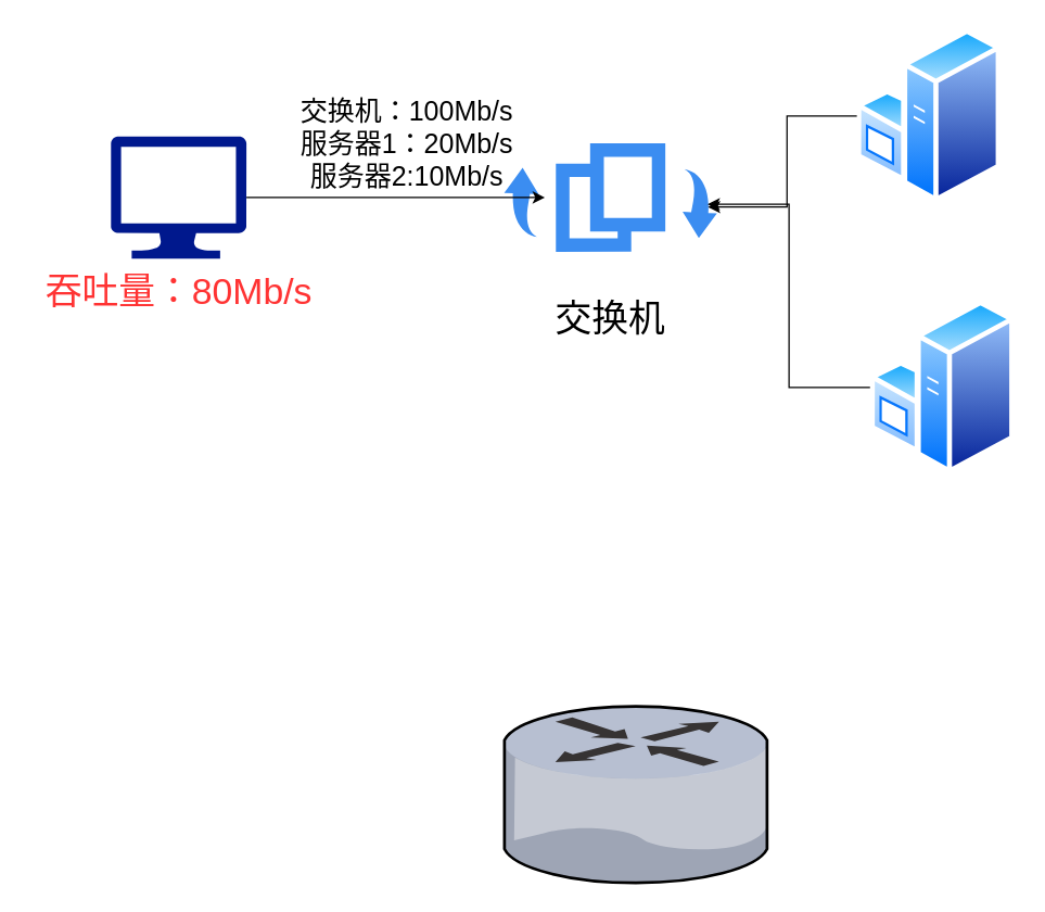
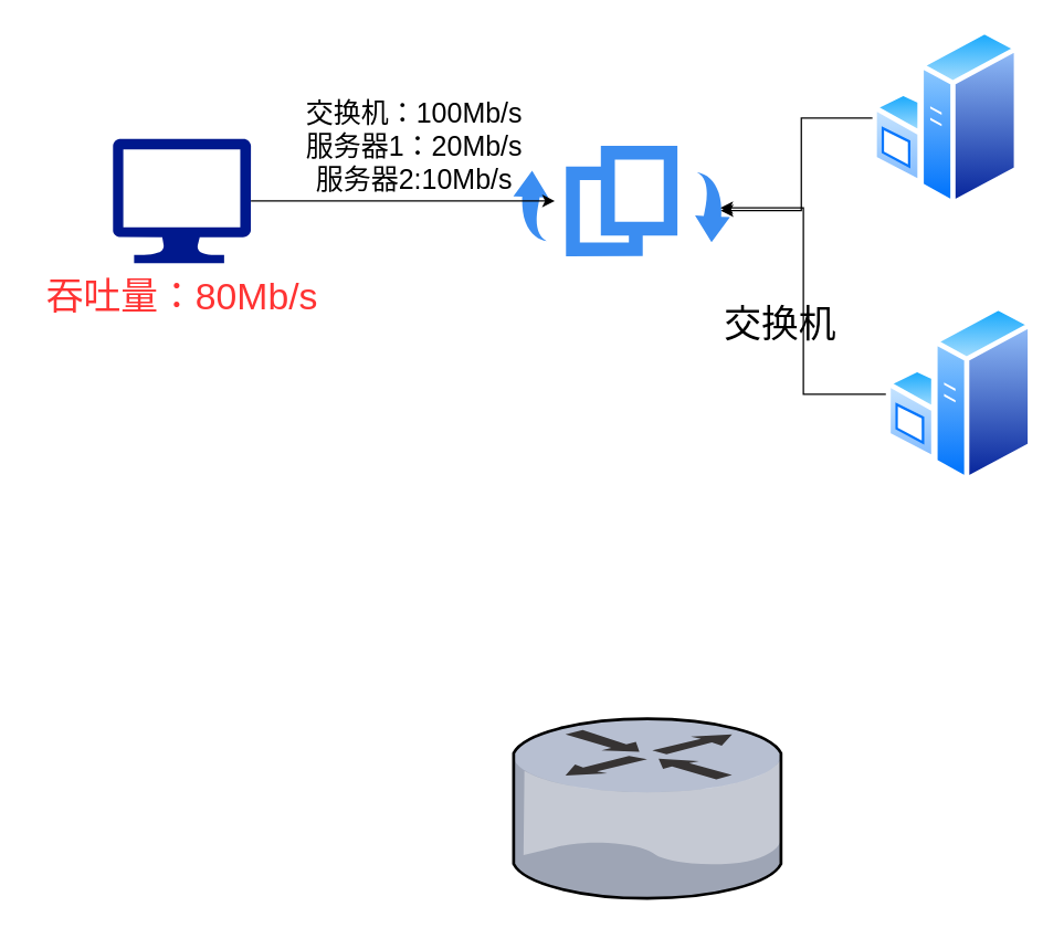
  <mxCell id="0" />
  <mxCell id="1" parent="0" />
  <mxCell id="2" value="" style="sketch=0;aspect=fixed;pointerEvents=1;shadow=0;dashed=0;html=1;strokeColor=none;labelPosition=center;verticalLabelPosition=bottom;verticalAlign=top;align=center;fillColor=#00188D;shape=mxgraph.azure.computer" vertex="1" parent="1"><mxGeometry x="81" y="100" width="99.99" height="90" as="geometry" /></mxCell>
  <mxCell id="3" value="" style="sketch=0;html=1;aspect=fixed;strokeColor=none;shadow=0;fillColor=#3B8DF1;verticalAlign=top;labelPosition=center;verticalLabelPosition=bottom;shape=mxgraph.gcp2.swap" vertex="1" parent="1"><mxGeometry x="371" y="105" width="156.86" height="80" as="geometry" /></mxCell>
- <mxCell id="4" value="&lt;font style=&quot;font-size: 27px;&quot;&gt;交换机&lt;/font&gt;" style="text;html=1;align=center;verticalAlign=middle;resizable=0;points=[];autosize=1;strokeColor=none;fillColor=none;" vertex="1" parent="1"><mxGeometry x="399.43" y="210" width="100" height="50" as="geometry" /></mxCell>
+ <mxCell id="4" value="&lt;font style=&quot;font-size: 27px;&quot;&gt;交换机&lt;/font&gt;" style="text;html=1;align=center;verticalAlign=middle;resizable=0;points=[];autosize=1;strokeColor=none;fillColor=none;" vertex="1" parent="1"><mxGeometry x="514.43" y="210" width="100" height="50" as="geometry" /></mxCell>
  <mxCell id="5" value="" style="image;aspect=fixed;perimeter=ellipsePerimeter;html=1;align=center;shadow=0;dashed=0;spacingTop=3;image=img/lib/active_directory/windows_server.svg;" vertex="1" parent="1"><mxGeometry x="631" y="20" width="106.6" height="130" as="geometry" /></mxCell>
  <mxCell id="6" style="edgeStyle=orthogonalEdgeStyle;rounded=0;orthogonalLoop=1;jettySize=auto;html=1;" edge="1" parent="1" source="7"><mxGeometry relative="1" as="geometry"><mxPoint x="521" y="150" as="targetPoint" /><Array as="points"><mxPoint x="581" y="285" /><mxPoint x="581" y="150" /></Array></mxGeometry></mxCell>
  <mxCell id="7" value="" style="image;aspect=fixed;perimeter=ellipsePerimeter;html=1;align=center;shadow=0;dashed=0;spacingTop=3;image=img/lib/active_directory/windows_server.svg;" vertex="1" parent="1"><mxGeometry x="641" y="220" width="106.6" height="130" as="geometry" /></mxCell>
  <mxCell id="8" style="edgeStyle=orthogonalEdgeStyle;rounded=0;orthogonalLoop=1;jettySize=auto;html=1;entryX=0.958;entryY=0.588;entryDx=0;entryDy=0;entryPerimeter=0;" edge="1" parent="1" source="5" target="3"><mxGeometry relative="1" as="geometry" /></mxCell>
  <mxCell id="9" style="edgeStyle=orthogonalEdgeStyle;rounded=0;orthogonalLoop=1;jettySize=auto;html=1;entryX=0.191;entryY=0.5;entryDx=0;entryDy=0;entryPerimeter=0;" edge="1" parent="1" source="2" target="3"><mxGeometry relative="1" as="geometry" /></mxCell>
  <mxCell id="10" value="&lt;font style=&quot;font-size: 20px;&quot;&gt;交换机：100Mb/s&lt;br&gt;服务器1：20Mb/s&lt;br&gt;服务器2:10Mb/s&lt;/font&gt;" style="text;html=1;align=center;verticalAlign=middle;resizable=0;points=[];autosize=1;strokeColor=none;fillColor=none;" vertex="1" parent="1"><mxGeometry x="199.43" y="60" width="200" height="90" as="geometry" /></mxCell>
  <mxCell id="11" value="&lt;font color=&quot;#ff3333&quot; style=&quot;font-size: 27px;&quot;&gt;吞吐量：80Mb/s&lt;/font&gt;" style="text;html=1;align=center;verticalAlign=middle;resizable=0;points=[];autosize=1;strokeColor=none;fillColor=none;" vertex="1" parent="1"><mxGeometry x="20.99" y="190" width="220" height="50" as="geometry" /></mxCell>
  <mxCell id="12" value="" style="verticalLabelPosition=bottom;sketch=0;aspect=fixed;html=1;verticalAlign=top;strokeColor=none;align=center;outlineConnect=0;shape=mxgraph.citrix.router;" vertex="1" parent="1"><mxGeometry x="371" y="520" width="195.89" height="130" as="geometry" /></mxCell>
